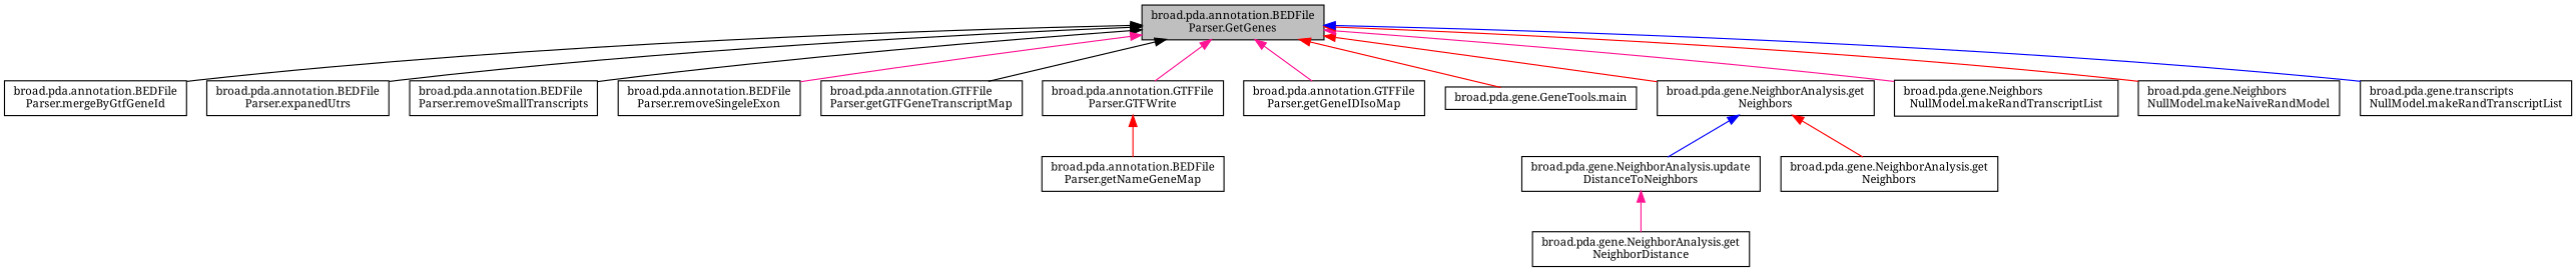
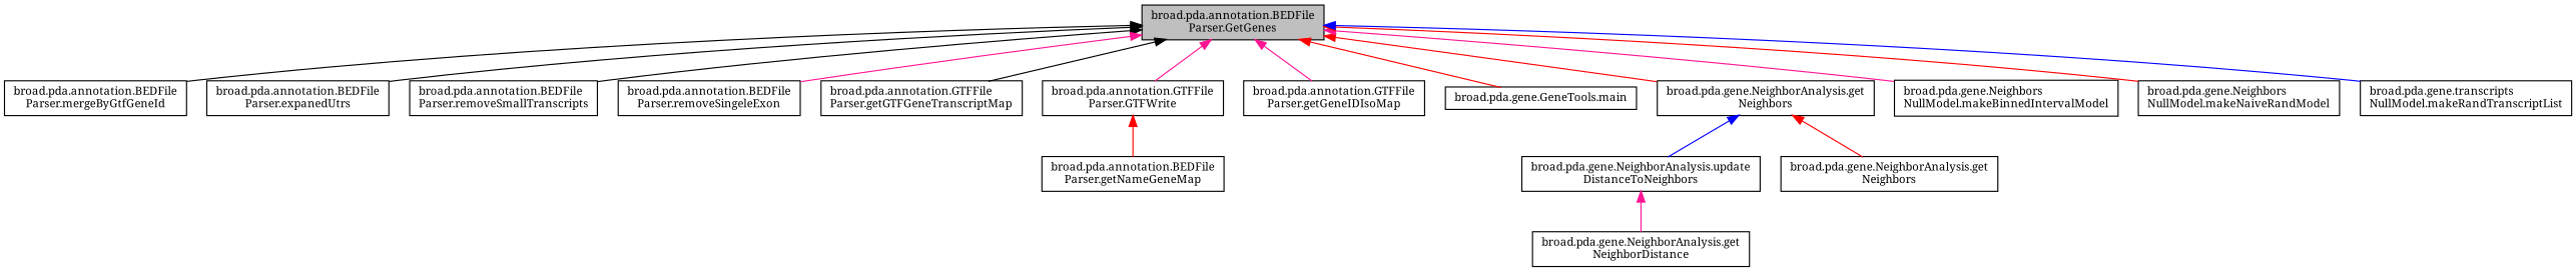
  digraph {
    fontname="Noto Serif"
    rankdir=TB
    node [color=black fillcolor=white fontname="Noto Serif" fontsize=10 shape=record style=filled]
    edge [color=deeppink dir=back fontname="Noto Serif" fontsize=10 labelfontname=Helvetica labelfontsize=10 style=solid]
    n1 [fillcolor=grey75 fontcolor=black height=0.2 label="broad.pda.annotation.BEDFile\lParser.GetGenes" width=0.4]
    n2 [height=0.2 label="broad.pda.annotation.BEDFile\lParser.mergeByGtfGeneId" width=0.4]
    n3 [height=0.2 label="broad.pda.annotation.BEDFile\lParser.expanedUtrs" width=0.4]
    n4 [height=0.2 label="broad.pda.annotation.BEDFile\lParser.removeSmallTranscripts" width=0.4]
    n5 [height=0.2 label="broad.pda.annotation.BEDFile\lParser.removeSingeleExon" width=0.4]
    n6 [height=0.2 label="broad.pda.annotation.GTFFile\lParser.getGTFGeneTranscriptMap" width=0.4]
    n7 [height=0.2 label="broad.pda.annotation.GTFFile\lParser.GTFWrite" width=0.4]
    n8 [height=0.2 label="broad.pda.annotation.GTFFile\lParser.getGeneIDIsoMap" width=0.4]
    n9 [height=0.2 label="broad.pda.gene.GeneTools.main" width=0.4]
    n10 [height=0.2 label="broad.pda.gene.NeighborAnalysis.get\lNeighbors" width=0.4]
-   n11 [height=0.2 label="broad.pda.gene.Neighbors\lNullModel.makeRandTranscriptList" width=0.4]
+   n11 [height=0.2 label="broad.pda.gene.Neighbors\lNullModel.makeBinnedIntervalModel" width=0.4]
    n12 [height=0.2 label="broad.pda.gene.Neighbors\lNullModel.makeNaiveRandModel" width=0.4]
    n13 [height=0.2 label="broad.pda.gene.transcripts\lNullModel.makeRandTranscriptList" width=0.4]
    n14 [height=0.2 label="broad.pda.annotation.BEDFile\lParser.getNameGeneMap" width=0.4]
    n15 [height=0.2 label="broad.pda.gene.NeighborAnalysis.update\lDistanceToNeighbors" width=0.4]
    n16 [height=0.2 label="broad.pda.gene.NeighborAnalysis.get\lNeighbors" width=0.4]
    n17 [height=0.2 label="broad.pda.gene.NeighborAnalysis.get\lNeighborDistance" width=0.4]
    n1 -> n2 [color=black]
    n1 -> n3 [color=black]
    n1 -> n4 [color=black]
    n1 -> n5
    n1 -> n6 [color=black]
    n1 -> n7
    n1 -> n8
    n1 -> n9 [color=red]
    n1 -> n10 [color=red]
    n1 -> n11
    n1 -> n12 [color=red]
    n1 -> n13 [color=blue]
    n7 -> n14 [color=red]
    n10 -> n15 [color=blue]
    n10 -> n16 [color=red]
    n15 -> n17
  }
